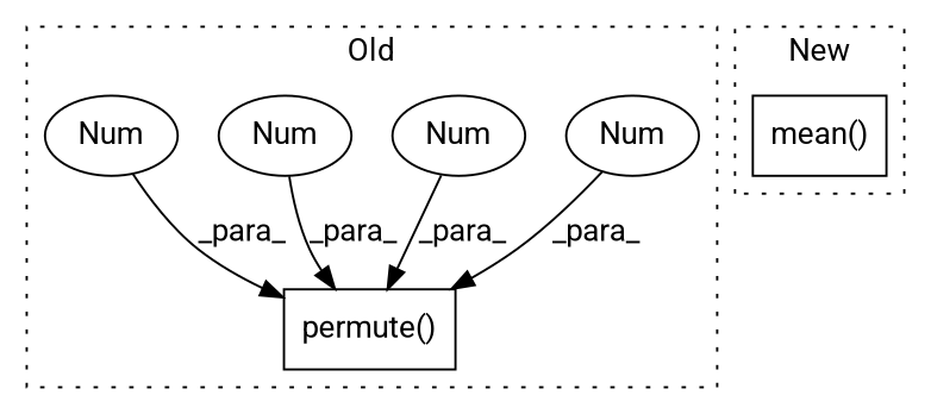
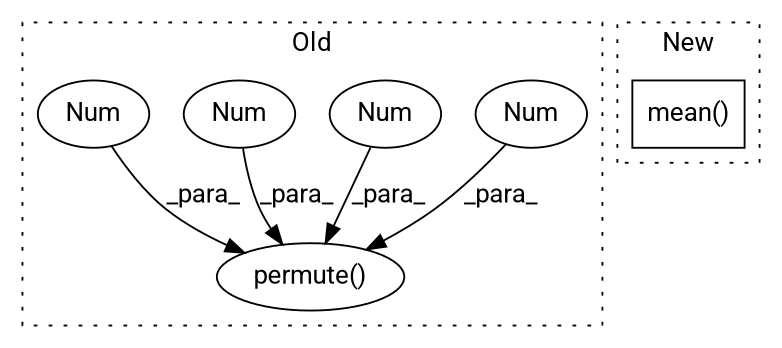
  digraph {
    fontname=Roboto
    node [a=76 l=1 shape=ellipse fontname=Roboto]
    edge [fontname=Roboto]
-   n1 [a=75 l="11,1" label="permute()" s="6808,6832" shape=box]
+   n1 [a=75 l="11,1" label="permute()" s="6808,6832"]
    n2 [label=Num s=6831]
    n3 [label=Num s=6822]
    n4 [label=Num s=6828]
    n5 [label=Num s=6825]
    n6 [a=75 l="8,1" label="mean()" s="7065,7078" shape=box]
    subgraph cluster_1 {
      label=Old
      style=dotted
      n1
      n2
      n3
      n4
      n5
    }
    subgraph cluster_2 {
      label=New
      style=dotted
      n6
    }
    n2 -> n1 [label=_para_]
    n3 -> n1 [label=_para_]
    n4 -> n1 [label=_para_]
    n5 -> n1 [label=_para_]
  }
